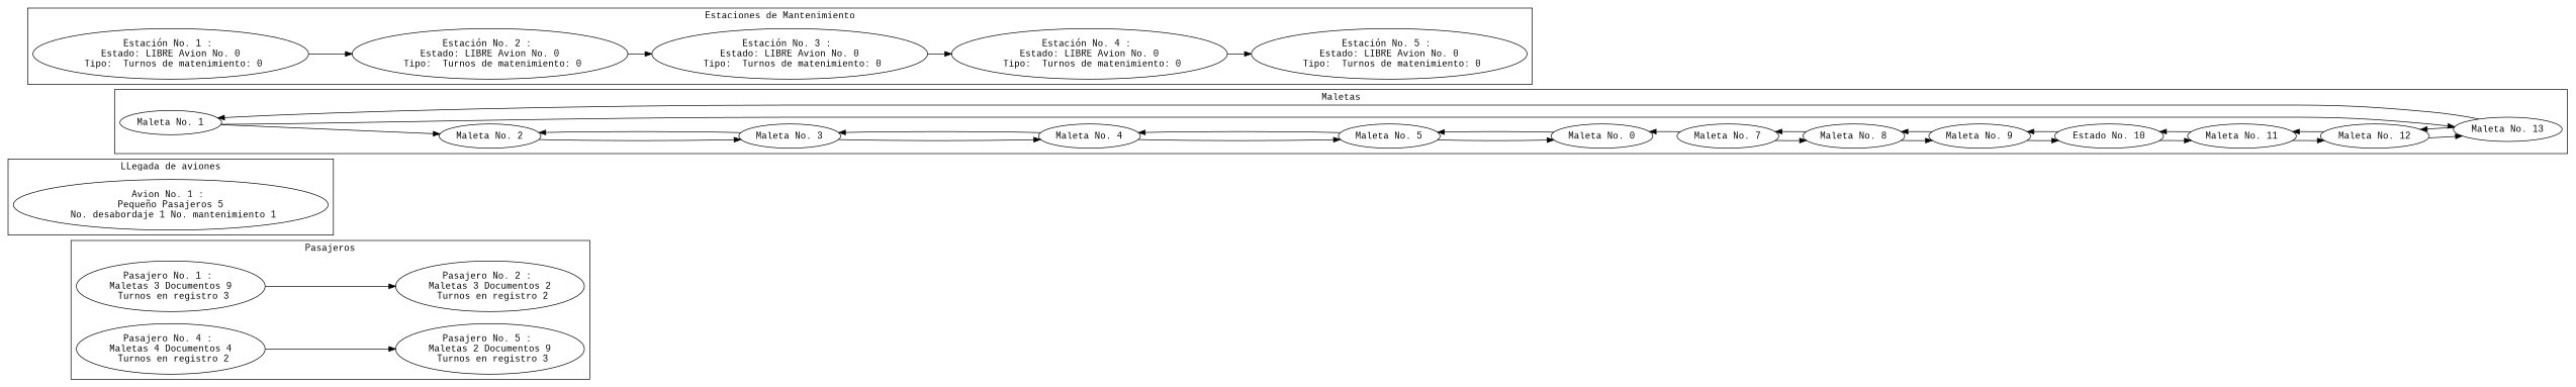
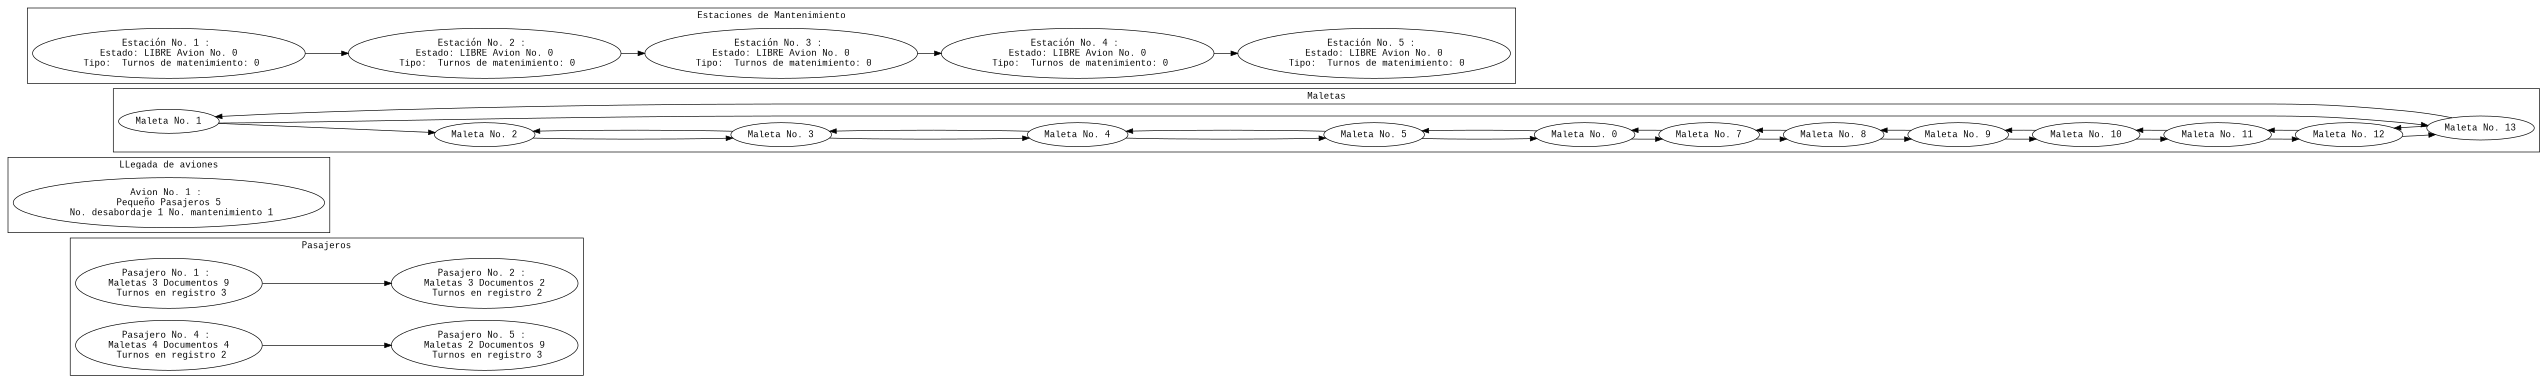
  digraph {
    fontname="Liberation Mono"
    rankdir=LR
    node [fontname="Liberation Mono"]
    edge [fontname="Liberation Mono"]
    n1 [label="Pasajero No. 1 : \nMaletas 3 Documentos 9\n Turnos en registro 3"]
    n2 [label="Pasajero No. 2 : \nMaletas 3 Documentos 2\n Turnos en registro 2"]
    n3 [label="Pasajero No. 4 : \nMaletas 4 Documentos 4\n Turnos en registro 2"]
    n4 [label="Pasajero No. 5 : \nMaletas 2 Documentos 9\n Turnos en registro 3"]
    n5 [label="Avion No. 1 : \nPequeño Pasajeros 5\n No. desabordaje 1 No. mantenimiento 1"]
    n6 [label="Maleta No. 1"]
    n7 [label="Maleta No. 2"]
    n8 [label="Maleta No. 13"]
    n9 [label="Maleta No. 3"]
    n10 [label="Maleta No. 4"]
    n11 [label="Maleta No. 5"]
    n12 [label="Maleta No. 0"]
    n13 [label="Maleta No. 7"]
    n14 [label="Maleta No. 8"]
    n15 [label="Maleta No. 9"]
-   n16 [label="Estado No. 10"]
+   n16 [label="Maleta No. 10"]
    n17 [label="Maleta No. 11"]
    n18 [label="Maleta No. 12"]
    n19 [label="Estación No. 1 : \nEstado: LIBRE Avion No. 0\n Tipo:  Turnos de matenimiento: 0"]
    n20 [label="Estación No. 2 : \nEstado: LIBRE Avion No. 0\n Tipo:  Turnos de matenimiento: 0"]
    n21 [label="Estación No. 3 : \nEstado: LIBRE Avion No. 0\n Tipo:  Turnos de matenimiento: 0"]
    n22 [label="Estación No. 4 : \nEstado: LIBRE Avion No. 0\n Tipo:  Turnos de matenimiento: 0"]
    n23 [label="Estación No. 5 : \nEstado: LIBRE Avion No. 0\n Tipo:  Turnos de matenimiento: 0"]
    subgraph cluster_1 {
      label=Pasajeros
      n1
      n2
      n3
      n4
    }
    subgraph cluster_2 {
      label="LLegada de aviones"
      n5
    }
    subgraph cluster_3 {
      label=Maletas
      n6
      n7
      n8
      n9
      n10
      n11
      n12
      n13
      n14
      n15
      n16
      n17
      n18
    }
    subgraph cluster_4 {
      label="Estaciones de Mantenimiento"
      n19
      n20
      n21
      n22
      n23
    }
    n1 -> n2
    n3 -> n4
    n6 -> n7
    n6 -> n8
    n7 -> n9
    n8 -> n6
    n8 -> n18
    n9 -> n7
    n9 -> n10
    n10 -> n9
    n10 -> n11
    n11 -> n10
    n11 -> n12
    n12 -> n11
+   n12 -> n13
    n13 -> n12
    n13 -> n14
    n14 -> n13
    n14 -> n15
    n15 -> n14
    n15 -> n16
    n16 -> n15
    n16 -> n17
    n17 -> n16
    n17 -> n18
    n18 -> n8
    n18 -> n17
    n19 -> n20
    n20 -> n21
    n21 -> n22
    n22 -> n23
  }
